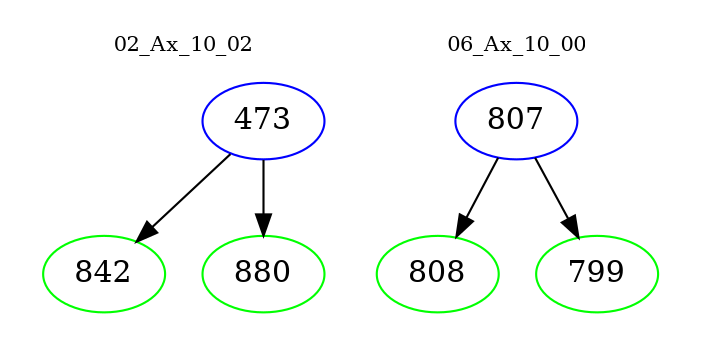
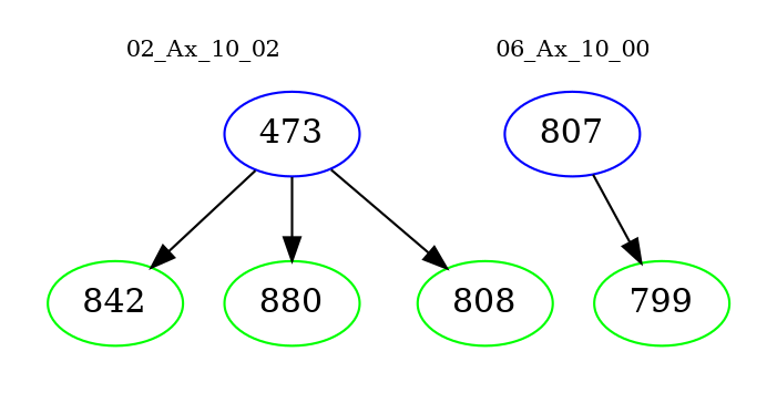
  digraph {
    node [color=green]
    edge [color=black]
    n1 [color=blue label=473]
    n2 [label=842]
    n3 [label=880]
    n4 [color=blue label=807]
    n5 [label=799]
    n6 [label=808]
    subgraph cluster_1 {
      color=white
      fontsize=10
      label="02_Ax_10_02"
      n1
      n2
      n3
    }
    subgraph cluster_2 {
      color=white
      fontsize=10
      label="06_Ax_10_00"
      n4
      n5
      n6
    }
    n1 -> n2
    n1 -> n3
    n4 -> n5
-   n4 -> n6
+   n1 -> n6
  }
